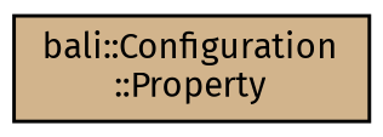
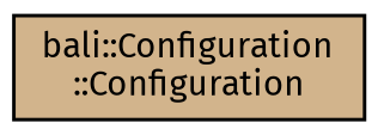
  digraph {
    rankdir=LR
    fontname="Fira Sans"
-   n1 [color=black fillcolor=tan fontname="Fira Sans" fontsize=10 height=0.2 label="bali::Configuration\l::Property" shape=record style=filled width=0.4]
+   n1 [color=black fillcolor=tan fontname="Fira Sans" fontsize=10 height=0.2 label="bali::Configuration\l::Configuration" shape=record style=filled width=0.4]
  }
